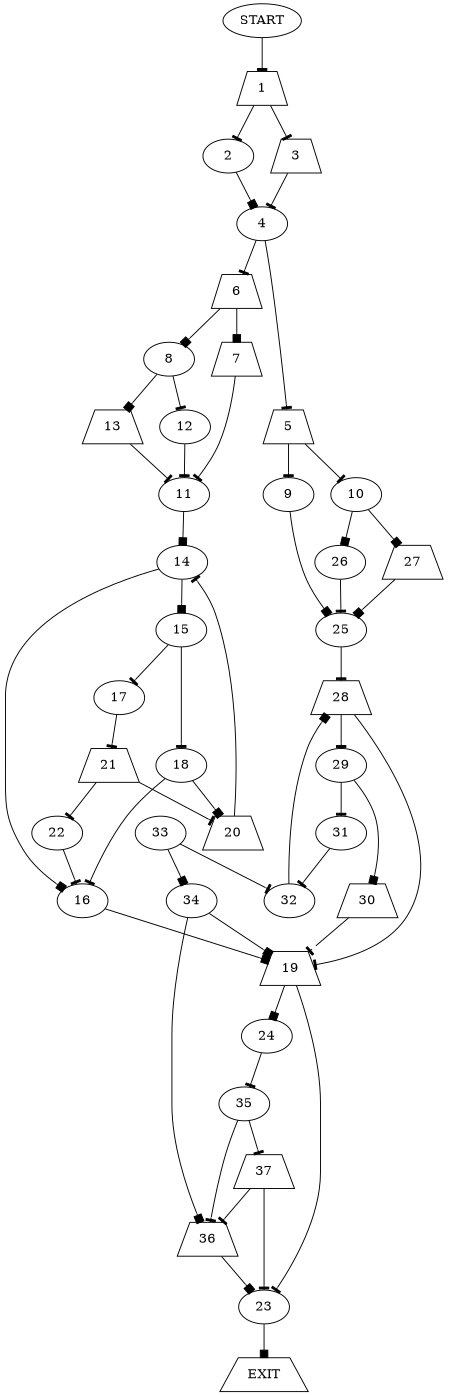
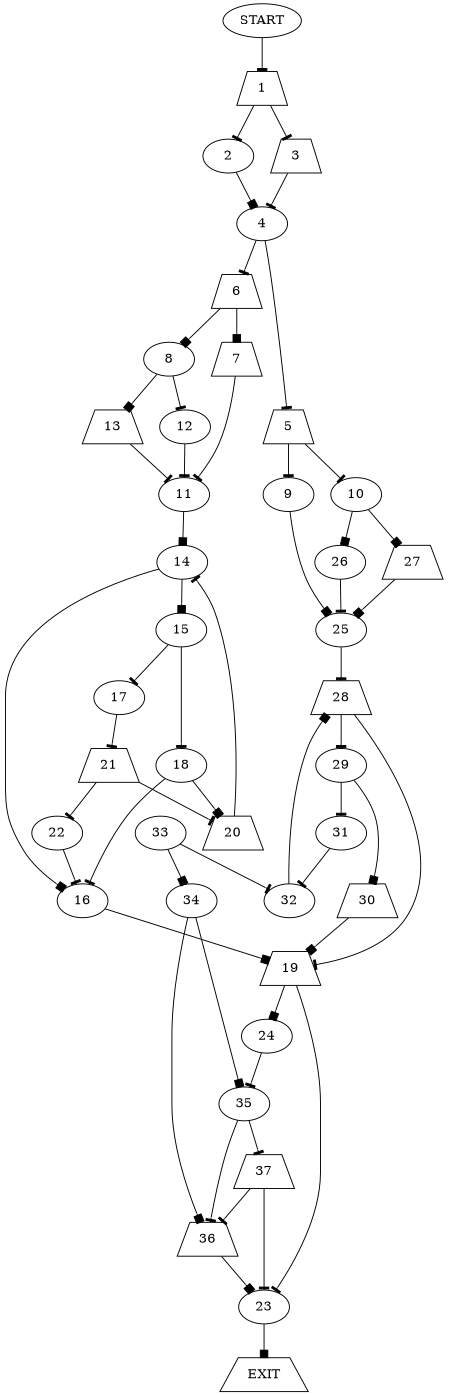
  digraph {
    node [shape=ellipse]
    edge [arrowhead=tee]
    n1 [label=START]
    1 [shape=trapezium]
    2
    3 [shape=trapezium]
    n5 [label=EXIT shape=trapezium]
    4
    5 [shape=trapezium]
    6 [shape=trapezium]
    9
    10
    7 [shape=trapezium]
    8
    25
    26
    27 [shape=trapezium]
    11
    12
    13 [shape=trapezium]
    14
    28 [shape=trapezium]
    15
    16
    17
    18
    19 [shape=trapezium]
    21 [shape=trapezium]
    20 [shape=trapezium]
    23
    24
    22
    35
    36 [shape=trapezium]
    37 [shape=trapezium]
    29
    30 [shape=trapezium]
    31
    32
    33
    34
    n1 -> 1
    1 -> 2
    1 -> 3
    2 -> 4 [arrowhead=box]
    3 -> 4
    4 -> 5
    4 -> 6
    5 -> 9
    5 -> 10
    6 -> 7 [arrowhead=box]
    6 -> 8 [arrowhead=box]
    9 -> 25 [arrowhead=box]
    10 -> 26 [arrowhead=box]
    10 -> 27 [arrowhead=box]
    7 -> 11
    8 -> 12
    8 -> 13 [arrowhead=box]
    25 -> 28
    26 -> 25
    27 -> 25 [arrowhead=box]
    11 -> 14 [arrowhead=box]
    12 -> 11
    13 -> 11
    14 -> 15 [arrowhead=box]
    14 -> 16 [arrowhead=box]
    28 -> 19
    28 -> 29
    15 -> 17
    15 -> 18
    16 -> 19 [arrowhead=box]
    17 -> 21
    18 -> 16
    18 -> 20 [arrowhead=box]
    19 -> 23
    19 -> 24 [arrowhead=box]
    21 -> 20
    21 -> 22
    20 -> 14
    23 -> n5 [arrowhead=box]
    24 -> 35
    22 -> 16
    35 -> 36
    35 -> 37
    36 -> 23 [arrowhead=box]
    37 -> 23
    37 -> 36
    29 -> 30 [arrowhead=box]
    29 -> 31
-   30 -> 19
+   30 -> 19 [arrowhead=box]
    31 -> 32
    32 -> 28 [arrowhead=box]
    33 -> 32
    33 -> 34 [arrowhead=box]
-   34 -> 19 [arrowhead=box]
+   34 -> 35 [arrowhead=box]
    34 -> 36 [arrowhead=box]
  }
